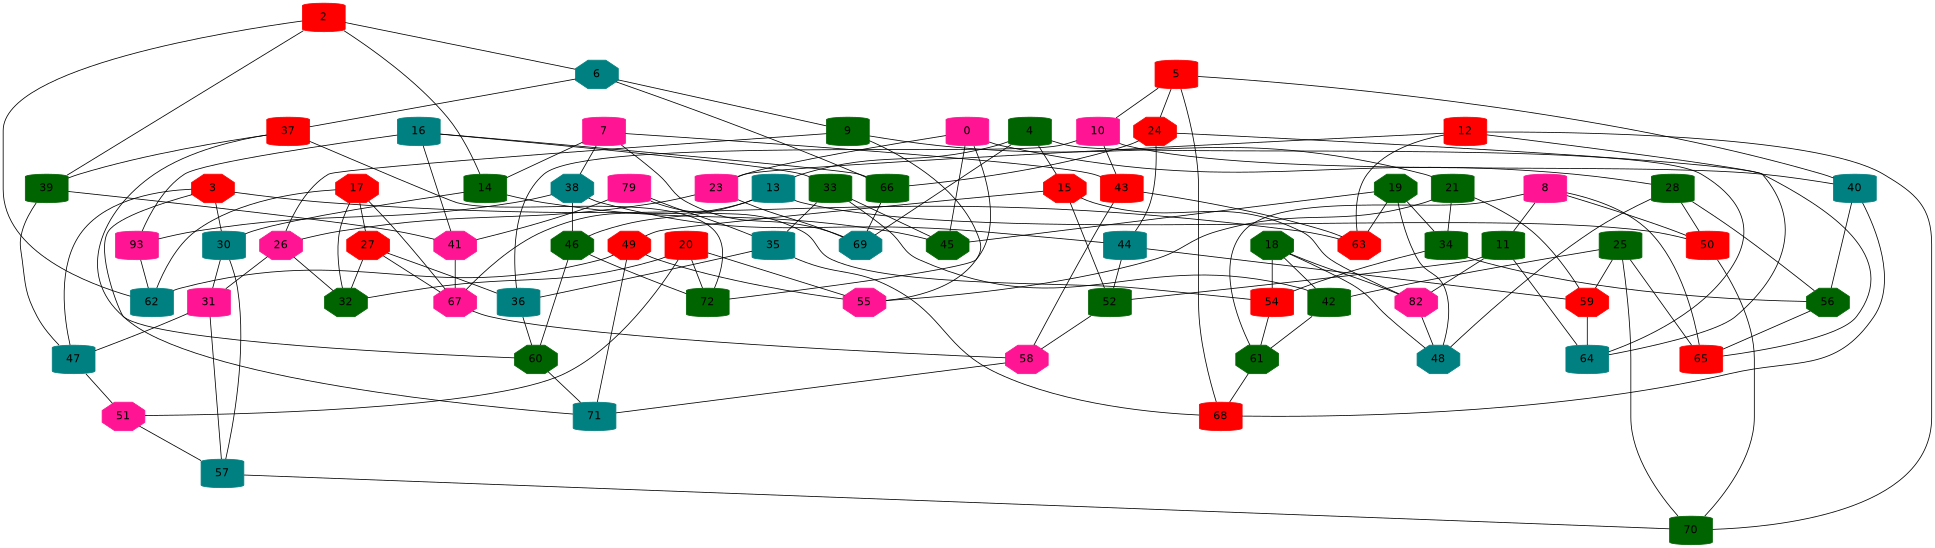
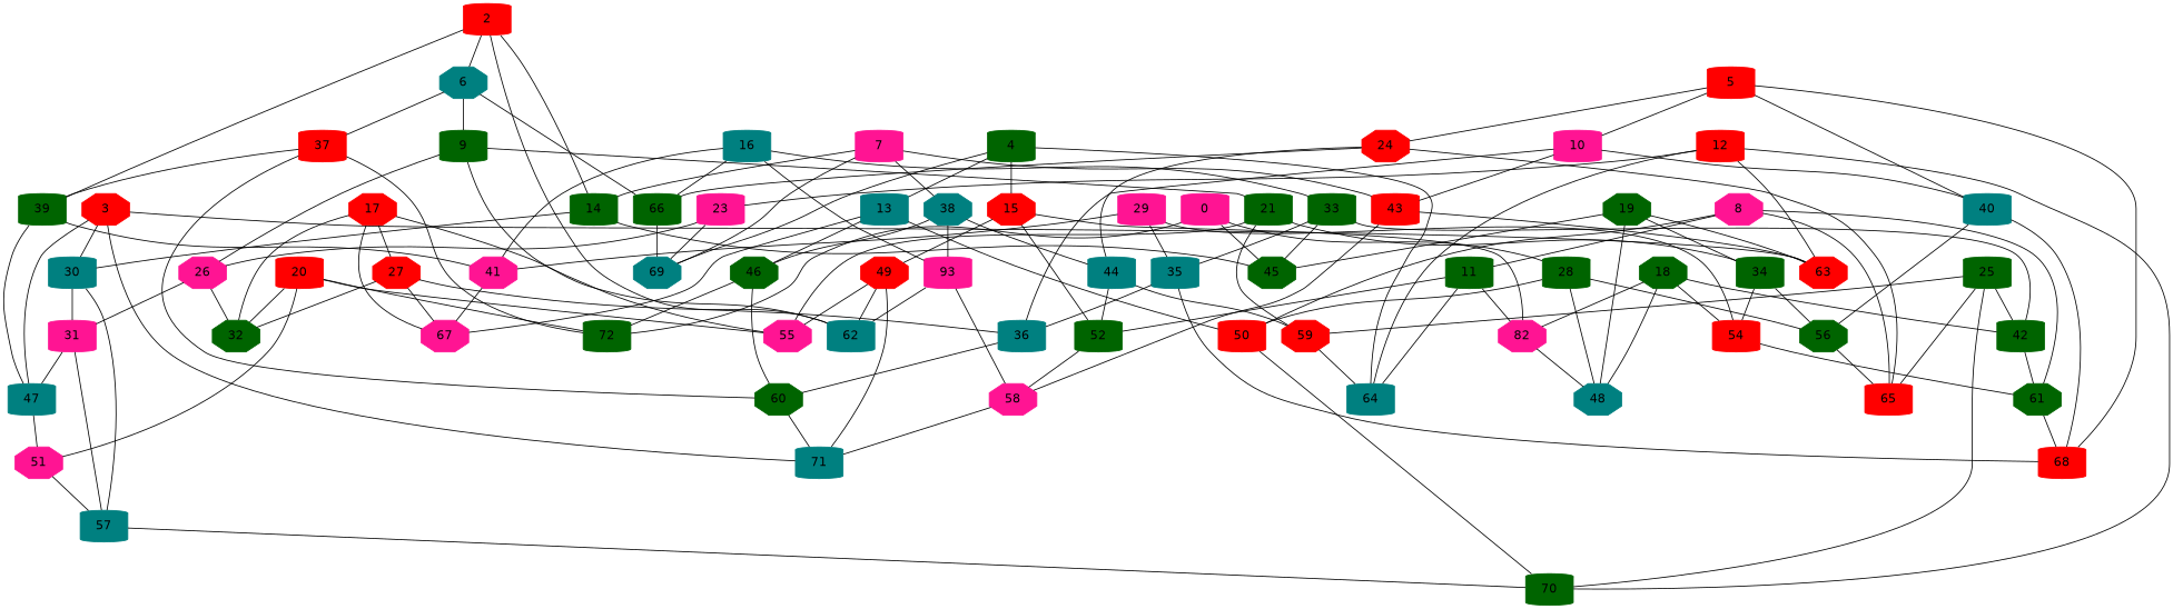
  graph {
    fontname="DejaVu Sans"
    node [color=darkgreen fontname="DejaVu Sans" shape=cylinder style=filled]
    edge [fontname="DejaVu Sans"]
    n1 [color=deeppink label=0]
    23 [color=deeppink]
    28
    45 [shape=octagon]
    72
    69 [color=teal shape=octagon]
    26 [color=deeppink shape=octagon]
    50 [color=red]
    48 [color=teal shape=octagon]
    56 [shape=octagon]
    2 [color=red]
    6 [color=teal shape=octagon]
    14
    39
    62 [color=teal]
    9
    37 [color=red]
    66
    30 [color=teal]
    47 [color=teal]
    41 [color=deeppink shape=octagon]
    3 [color=red shape=octagon]
    63 [color=red shape=octagon]
    71 [color=teal]
    31 [color=deeppink]
    57 [color=teal]
    51 [color=deeppink shape=octagon]
    13 [color=teal]
    4
    15 [color=red shape=octagon]
    64 [color=teal]
    46 [shape=octagon]
    67 [color=deeppink shape=octagon]
    n34 [color=deeppink label=82 shape=octagon]
    52
    49 [color=red shape=octagon]
    5 [color=red]
    10 [color=deeppink]
    24 [color=red shape=octagon]
    40 [color=teal]
    68 [color=red]
    43 [color=red]
    36 [color=teal]
    65 [color=red]
    44 [color=teal]
    21
    55 [color=deeppink shape=octagon]
    60 [shape=octagon]
    7 [color=deeppink]
    38 [color=teal shape=octagon]
    n51 [color=deeppink label=93]
    58 [color=deeppink shape=octagon]
-   8 [color=deeppink]
+   8 [color=deeppink shape=octagon]
    11
    61 [shape=octagon]
    70
    34
    59 [color=red shape=octagon]
    32 [shape=octagon]
    12 [color=red]
    16 [color=teal]
    33
    42
    35 [color=teal]
    17 [color=red shape=octagon]
    27 [color=red shape=octagon]
    18 [shape=octagon]
    54 [color=red]
    19 [shape=octagon]
    20 [color=red]
    25
-   29 [color=deeppink label=79]
-   n1 -- 23
+   29 [color=deeppink]
    n1 -- 28
    n1 -- 45
    n1 -- 72
    23 -- 69
    23 -- 26
    28 -- 50
    28 -- 48
    28 -- 56
    26 -- 31
    26 -- 32
    50 -- 70
    56 -- 65
    2 -- 6
    2 -- 14
    2 -- 39
    2 -- 62
    6 -- 9
    6 -- 37
    6 -- 66
    14 -- 45
    14 -- 30
    39 -- 47
    39 -- 41
    9 -- 26
    9 -- 21
    9 -- 55
    37 -- 72
    37 -- 39
    37 -- 60
    66 -- 69
    30 -- 31
    30 -- 57
    47 -- 51
    41 -- 67
    3 -- 30
    3 -- 47
    3 -- 63
    3 -- 71
    31 -- 47
    31 -- 57
    57 -- 70
    51 -- 57
    13 -- 50
    13 -- 46
    13 -- 67
    4 -- 69
    4 -- 13
    4 -- 15
    4 -- 64
    15 -- n34
    15 -- 52
    15 -- 49
    46 -- 72
    46 -- 60
    n34 -- 48
    52 -- 58
    49 -- 62
    49 -- 71
    49 -- 55
    5 -- 10
    5 -- 24
    5 -- 40
    5 -- 68
    10 -- 40
    10 -- 43
    10 -- 36
    24 -- 66
    24 -- 65
    24 -- 44
    40 -- 56
    40 -- 68
    43 -- 63
    43 -- 58
    36 -- 60
    44 -- 52
    44 -- 59
    21 -- 55
    21 -- 34
    21 -- 59
    60 -- 71
    7 -- 69
    7 -- 14
    7 -- 43
    7 -- 38
    38 -- 46
    38 -- 44
    38 -- n51
    n51 -- 62
-   67 -- 58
+   n51 -- 58
    58 -- 71
    8 -- 50
    8 -- 65
    8 -- 11
    8 -- 61
    11 -- 64
    11 -- n34
    11 -- 52
    61 -- 68
    34 -- 56
    34 -- 54
    59 -- 64
    12 -- 23
    12 -- 63
    12 -- 64
    12 -- 70
    16 -- 66
    16 -- 41
    16 -- n51
    16 -- 33
    33 -- 45
    33 -- 42
    33 -- 35
    42 -- 61
    35 -- 68
    35 -- 36
    17 -- 62
    17 -- 67
    17 -- 32
    17 -- 27
    27 -- 67
    27 -- 36
    27 -- 32
    18 -- 48
    18 -- n34
    18 -- 42
    18 -- 54
    54 -- 61
    19 -- 45
    19 -- 48
    19 -- 63
    19 -- 34
    20 -- 72
    20 -- 51
    20 -- 55
    20 -- 32
    25 -- 65
    25 -- 70
    25 -- 59
    25 -- 42
    29 -- 41
    29 -- 35
    29 -- 54
  }
